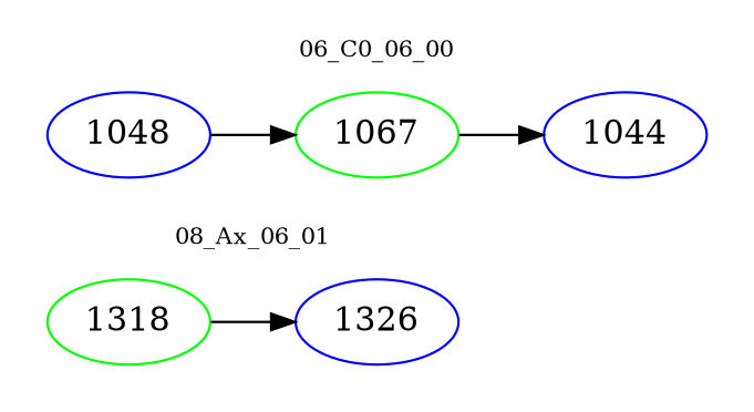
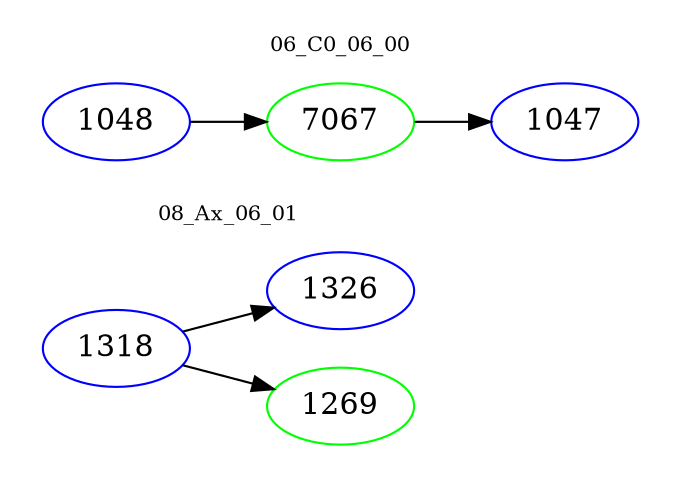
  digraph {
    rankdir=LR
    node [color=green]
    edge [color=black]
-   n1 [label=1318]
+   n1 [color=blue label=1318]
+   n2 [label=1269]
    n3 [color=blue label=1326]
    n4 [color=blue label=1048]
-   n5 [color=blue label=1044]
-   n6 [label=1067]
+   n5 [color=blue label=1047]
+   n6 [label=7067]
    subgraph cluster_1 {
      color=white
      fontsize=10
      label="08_Ax_06_01"
      n1
+     n2
      n3
    }
    subgraph cluster_2 {
      color=white
      fontsize=10
      label="06_C0_06_00"
      n4
      n5
      n6
    }
+   n1 -> n2
    n1 -> n3
    n4 -> n6
    n6 -> n5
  }
